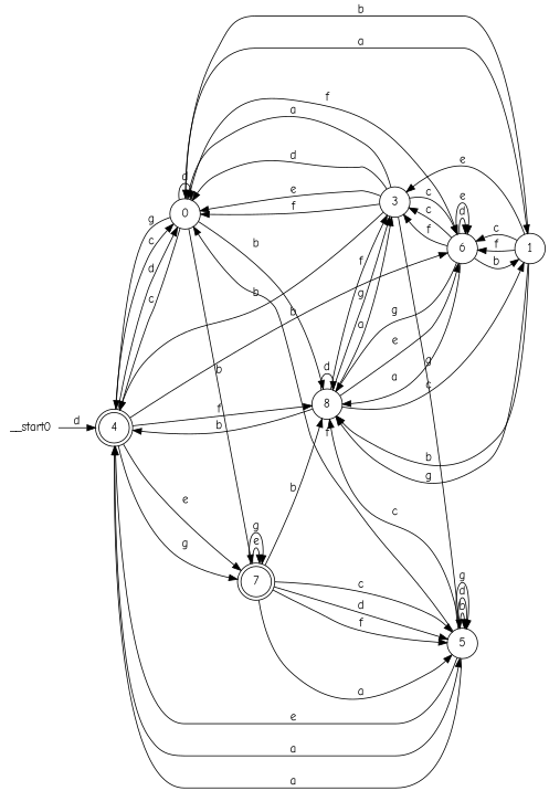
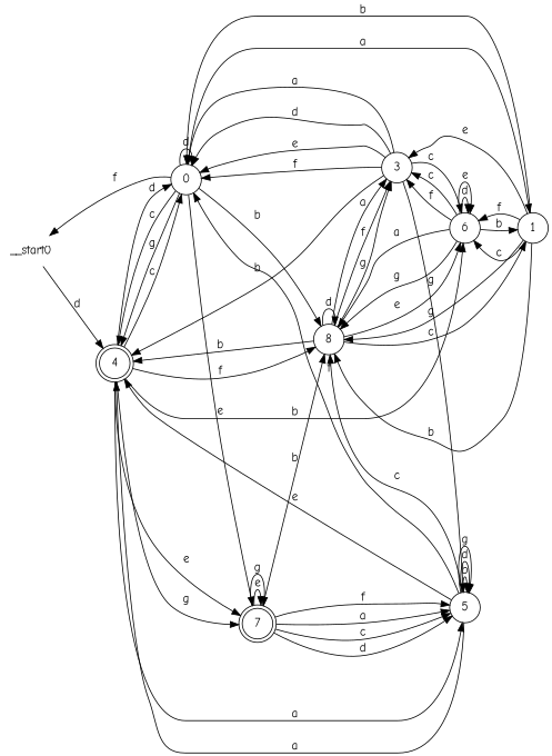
  digraph {
    fontname="Comic Neue"
    rankdir=LR
    node [fontname="Comic Neue" shape=circle color=black fillcolor=white style=filled]
    edge [fontname="Comic Neue"]
    __start0 [shape=none color="" fillcolor="" style=""]
    n2 [label=4 shape=doublecircle style="rounded,filled"]
    n3 [label=0]
    n4 [label=1 style="rounded,filled"]
    n5 [label=8]
    n6 [label=6]
    n7 [label=7 shape=doublecircle style="rounded,filled"]
    n8 [label=3]
    n9 [label=5]
    __start0 -> n2 [label=d]
    n2 -> n3 [label=c]
    n2 -> n3 [label=d]
    n2 -> n5 [label=f]
    n2 -> n6 [label=b]
    n2 -> n7 [label=e]
    n2 -> n7 [label=g]
    n2 -> n9 [label=a]
    n3 -> n2 [label=c]
    n3 -> n2 [label=g]
    n3 -> n3 [label=d]
    n3 -> n4 [label=a]
    n3 -> n5 [label=b]
-   n3 -> n6 [label=f]
-   n3 -> n7 [label=b]
+   n3 -> __start0 [label=f]
+   n3 -> n7 [label=e]
    n4 -> n3 [label=b]
    n4 -> n5 [label=b]
    n4 -> n5 [label=g]
    n4 -> n6 [label=c]
    n4 -> n6 [label=f]
    n4 -> n8 [label=e]
    n5 -> n2 [label=b]
    n5 -> n4 [label=c]
    n5 -> n5 [label=d]
    n5 -> n6 [label=e]
    n5 -> n8 [label=a]
    n5 -> n8 [label=f]
    n5 -> n8 [label=g]
    n6 -> n4 [label=b]
    n6 -> n5 [label=a]
    n6 -> n5 [label=g]
    n6 -> n6 [label=d]
    n6 -> n6 [label=e]
    n6 -> n8 [label=c]
    n6 -> n8 [label=f]
    n7 -> n5 [label=b]
    n7 -> n7 [label=e]
    n7 -> n7 [label=g]
    n7 -> n9 [label=a]
    n7 -> n9 [label=c]
    n7 -> n9 [label=d]
    n7 -> n9 [label=f]
    n8 -> n2 [label=b]
    n8 -> n3 [label=a]
    n8 -> n3 [label=d]
    n8 -> n3 [label=e]
    n8 -> n3 [label=f]
    n8 -> n6 [label=c]
    n8 -> n9 [label=g]
    n9 -> n2 [label=a]
    n9 -> n2 [label=e]
    n9 -> n3 [label=f]
    n9 -> n5 [label=c]
    n9 -> n9 [label=b]
    n9 -> n9 [label=d]
    n9 -> n9 [label=g]
  }
